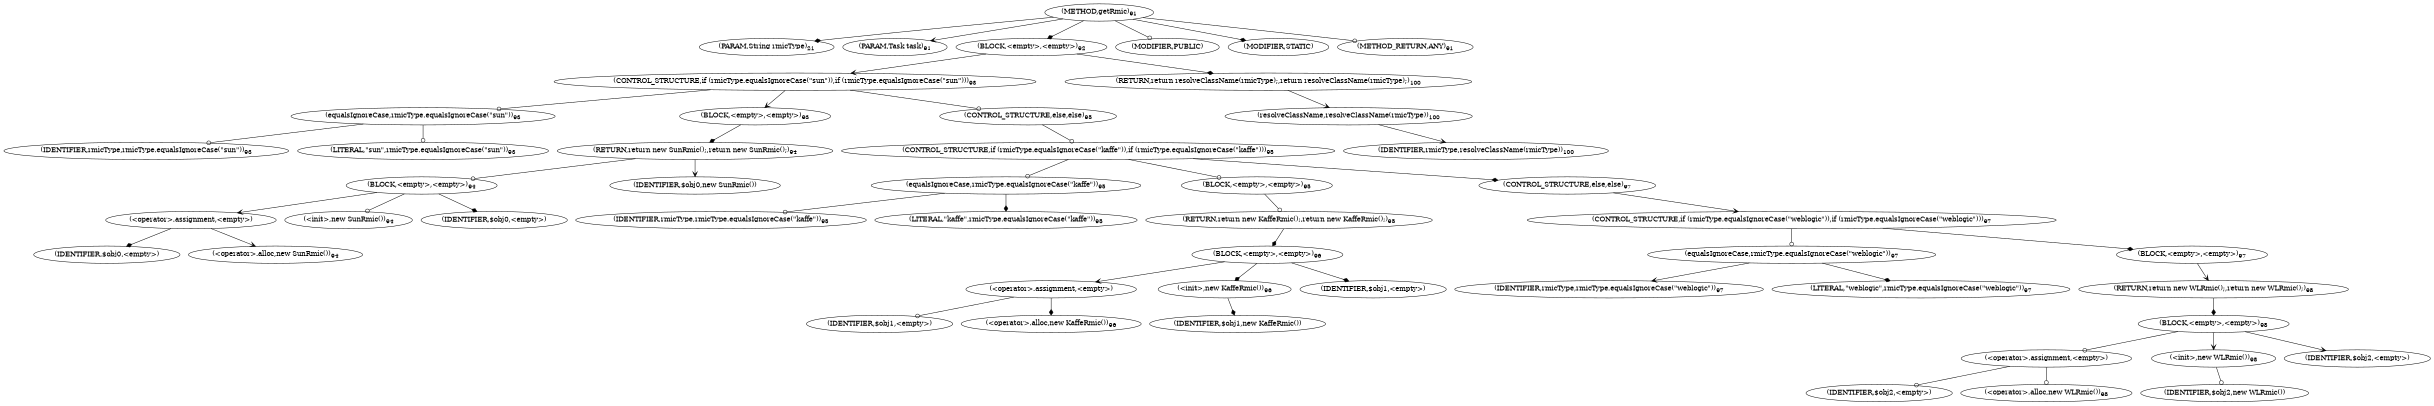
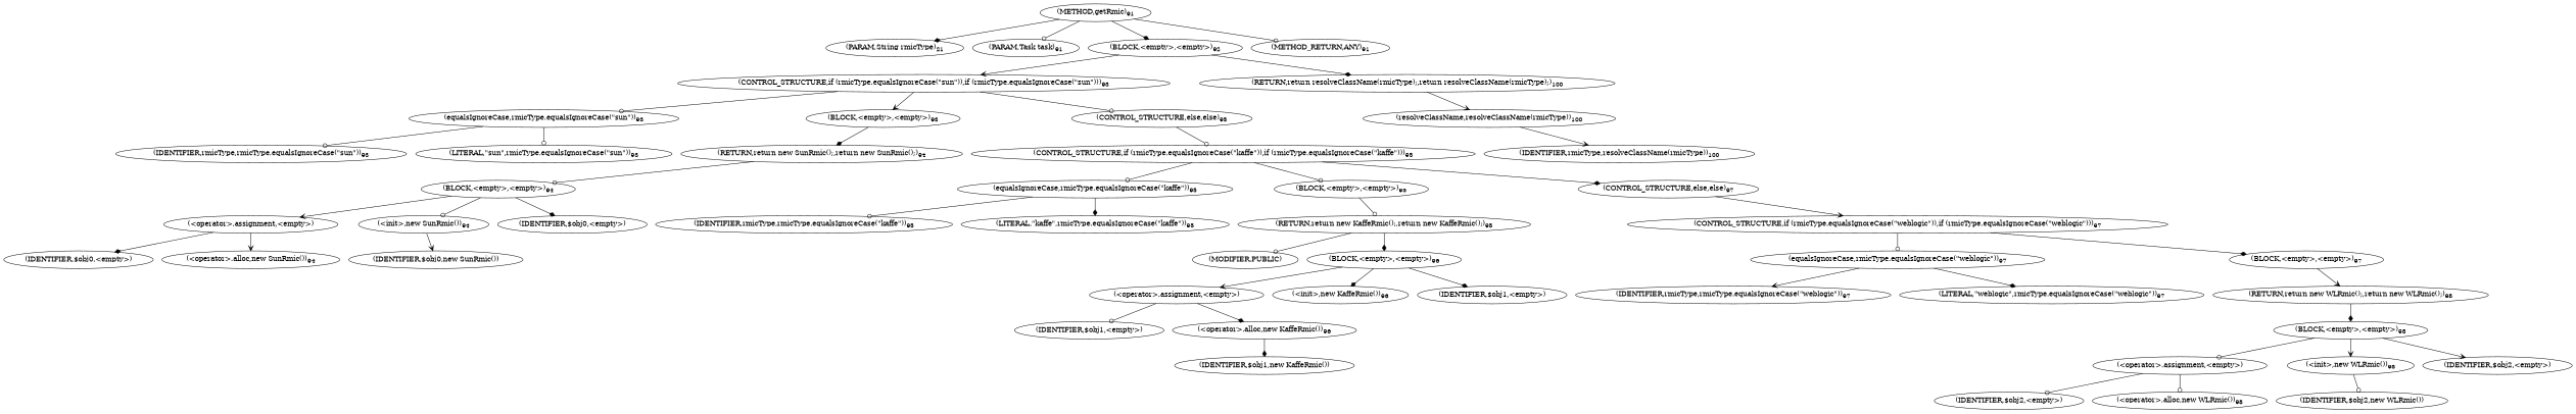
  digraph {
    edge [arrowhead=odot]
    n1 [label=<(METHOD,getRmic)<SUB>91</SUB>>]
    n2 [label=<(PARAM,String rmicType)<SUB>21</SUB>>]
    n3 [label=<(PARAM,Task task)<SUB>91</SUB>>]
    n4 [label=<(BLOCK,&lt;empty&gt;,&lt;empty&gt;)<SUB>92</SUB>>]
    n5 [label=<(MODIFIER,PUBLIC)>]
-   n6 [label=<(MODIFIER,STATIC)>]
    n7 [label=<(METHOD_RETURN,ANY)<SUB>91</SUB>>]
    n8 [label=<(CONTROL_STRUCTURE,if (rmicType.equalsIgnoreCase(&quot;sun&quot;)),if (rmicType.equalsIgnoreCase(&quot;sun&quot;)))<SUB>93</SUB>>]
    n9 [label=<(RETURN,return resolveClassName(rmicType);,return resolveClassName(rmicType);)<SUB>100</SUB>>]
    n10 [label=<(equalsIgnoreCase,rmicType.equalsIgnoreCase(&quot;sun&quot;))<SUB>93</SUB>>]
    n11 [label=<(BLOCK,&lt;empty&gt;,&lt;empty&gt;)<SUB>93</SUB>>]
    n12 [label=<(CONTROL_STRUCTURE,else,else)<SUB>95</SUB>>]
    n13 [label=<(resolveClassName,resolveClassName(rmicType))<SUB>100</SUB>>]
    n14 [label=<(IDENTIFIER,rmicType,rmicType.equalsIgnoreCase(&quot;sun&quot;))<SUB>93</SUB>>]
    n15 [label=<(LITERAL,&quot;sun&quot;,rmicType.equalsIgnoreCase(&quot;sun&quot;))<SUB>93</SUB>>]
    n16 [label=<(RETURN,return new SunRmic();,return new SunRmic();)<SUB>94</SUB>>]
    n17 [label=<(CONTROL_STRUCTURE,if (rmicType.equalsIgnoreCase(&quot;kaffe&quot;)),if (rmicType.equalsIgnoreCase(&quot;kaffe&quot;)))<SUB>95</SUB>>]
    n18 [label=<(BLOCK,&lt;empty&gt;,&lt;empty&gt;)<SUB>94</SUB>>]
    n19 [label=<(&lt;operator&gt;.assignment,&lt;empty&gt;)>]
    n20 [label=<(&lt;init&gt;,new SunRmic())<SUB>94</SUB>>]
    n21 [label=<(IDENTIFIER,$obj0,&lt;empty&gt;)>]
    n22 [label=<(IDENTIFIER,$obj0,&lt;empty&gt;)>]
    n23 [label=<(&lt;operator&gt;.alloc,new SunRmic())<SUB>94</SUB>>]
    n24 [label=<(IDENTIFIER,$obj0,new SunRmic())>]
    n25 [label=<(equalsIgnoreCase,rmicType.equalsIgnoreCase(&quot;kaffe&quot;))<SUB>95</SUB>>]
    n26 [label=<(BLOCK,&lt;empty&gt;,&lt;empty&gt;)<SUB>95</SUB>>]
    n27 [label=<(CONTROL_STRUCTURE,else,else)<SUB>97</SUB>>]
    n28 [label=<(IDENTIFIER,rmicType,rmicType.equalsIgnoreCase(&quot;kaffe&quot;))<SUB>95</SUB>>]
    n29 [label=<(LITERAL,&quot;kaffe&quot;,rmicType.equalsIgnoreCase(&quot;kaffe&quot;))<SUB>95</SUB>>]
    n30 [label=<(RETURN,return new KaffeRmic();,return new KaffeRmic();)<SUB>95</SUB>>]
    n31 [label=<(CONTROL_STRUCTURE,if (rmicType.equalsIgnoreCase(&quot;weblogic&quot;)),if (rmicType.equalsIgnoreCase(&quot;weblogic&quot;)))<SUB>97</SUB>>]
    n32 [label=<(BLOCK,&lt;empty&gt;,&lt;empty&gt;)<SUB>96</SUB>>]
    n33 [label=<(&lt;operator&gt;.assignment,&lt;empty&gt;)>]
    n34 [label=<(&lt;init&gt;,new KaffeRmic())<SUB>96</SUB>>]
    n35 [label=<(IDENTIFIER,$obj1,&lt;empty&gt;)>]
    n36 [label=<(IDENTIFIER,$obj1,&lt;empty&gt;)>]
    n37 [label=<(&lt;operator&gt;.alloc,new KaffeRmic())<SUB>96</SUB>>]
    n38 [label=<(IDENTIFIER,$obj1,new KaffeRmic())>]
    n39 [label=<(equalsIgnoreCase,rmicType.equalsIgnoreCase(&quot;weblogic&quot;))<SUB>97</SUB>>]
    n40 [label=<(BLOCK,&lt;empty&gt;,&lt;empty&gt;)<SUB>97</SUB>>]
    n41 [label=<(IDENTIFIER,rmicType,rmicType.equalsIgnoreCase(&quot;weblogic&quot;))<SUB>97</SUB>>]
    n42 [label=<(LITERAL,&quot;weblogic&quot;,rmicType.equalsIgnoreCase(&quot;weblogic&quot;))<SUB>97</SUB>>]
    n43 [label=<(RETURN,return new WLRmic();,return new WLRmic();)<SUB>98</SUB>>]
    n44 [label=<(BLOCK,&lt;empty&gt;,&lt;empty&gt;)<SUB>98</SUB>>]
    n45 [label=<(&lt;operator&gt;.assignment,&lt;empty&gt;)>]
    n46 [label=<(&lt;init&gt;,new WLRmic())<SUB>98</SUB>>]
    n47 [label=<(IDENTIFIER,$obj2,&lt;empty&gt;)>]
    n48 [label=<(IDENTIFIER,$obj2,&lt;empty&gt;)>]
    n49 [label=<(&lt;operator&gt;.alloc,new WLRmic())<SUB>98</SUB>>]
    n50 [label=<(IDENTIFIER,$obj2,new WLRmic())>]
    n51 [label=<(IDENTIFIER,rmicType,resolveClassName(rmicType))<SUB>100</SUB>>]
    n1 -> n2 [arrowhead=diamond]
-   n1 -> n3 [arrowhead=vee]
+   n1 -> n3
    n1 -> n4 [arrowhead=diamond]
-   n1 -> n5
-   n1 -> n6 [arrowhead=diamond]
+   n30 -> n5
    n1 -> n7
    n4 -> n8 [arrowhead=vee]
    n4 -> n9 [arrowhead=diamond]
    n8 -> n10
    n8 -> n11 [arrowhead=vee]
    n8 -> n12
    n9 -> n13 [arrowhead=vee]
    n10 -> n14
    n10 -> n15
    n11 -> n16 [arrowhead=diamond]
    n12 -> n17
    n13 -> n51 [arrowhead=vee]
    n16 -> n18
    n17 -> n25
    n17 -> n26
    n17 -> n27 [arrowhead=diamond]
    n18 -> n19 [arrowhead=vee]
    n18 -> n20
    n18 -> n21 [arrowhead=diamond]
    n19 -> n22 [arrowhead=diamond]
    n19 -> n23 [arrowhead=vee]
-   n16 -> n24 [arrowhead=vee]
+   n20 -> n24 [arrowhead=vee]
    n25 -> n28
    n25 -> n29 [arrowhead=diamond]
    n26 -> n30
    n27 -> n31 [arrowhead=vee]
    n30 -> n32 [arrowhead=diamond]
    n31 -> n39
    n31 -> n40 [arrowhead=diamond]
    n32 -> n33 [arrowhead=vee]
    n32 -> n34 [arrowhead=diamond]
    n32 -> n35 [arrowhead=diamond]
    n33 -> n36
    n33 -> n37 [arrowhead=diamond]
-   n34 -> n38 [arrowhead=diamond]
+   n37 -> n38 [arrowhead=diamond]
    n39 -> n41 [arrowhead=vee]
    n39 -> n42 [arrowhead=diamond]
    n40 -> n43 [arrowhead=vee]
    n43 -> n44 [arrowhead=diamond]
    n44 -> n45
    n44 -> n46 [arrowhead=vee]
    n44 -> n47 [arrowhead=vee]
    n45 -> n48
    n45 -> n49
    n46 -> n50
  }
